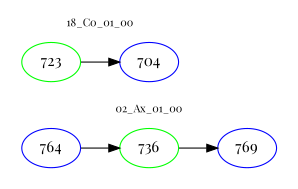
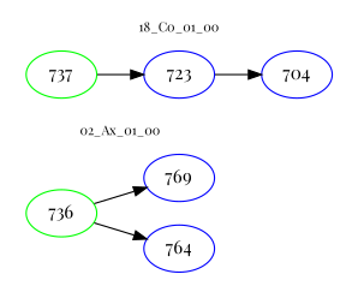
  digraph {
    fontname="Playfair Display"
    rankdir=LR
    node [color=blue fontname="Playfair Display"]
    edge [color=black fontname="Playfair Display"]
    n1 [label=764]
    n2 [color=green label=736]
    n3 [label=769]
-   n5 [color=green label=723]
+   n4 [color=green label=737]
+   n5 [label=723]
    n6 [label=704]
    subgraph cluster_1 {
      color=white
      fontsize=10
      label="02_Ax_01_00"
      n1
      n2
      n3
    }
    subgraph cluster_2 {
      color=white
      fontsize=10
      label="18_C0_01_00"
+     n4
      n5
      n6
    }
-   n1 -> n2
+   n2 -> n1
    n2 -> n3
+   n4 -> n5
    n5 -> n6
  }
